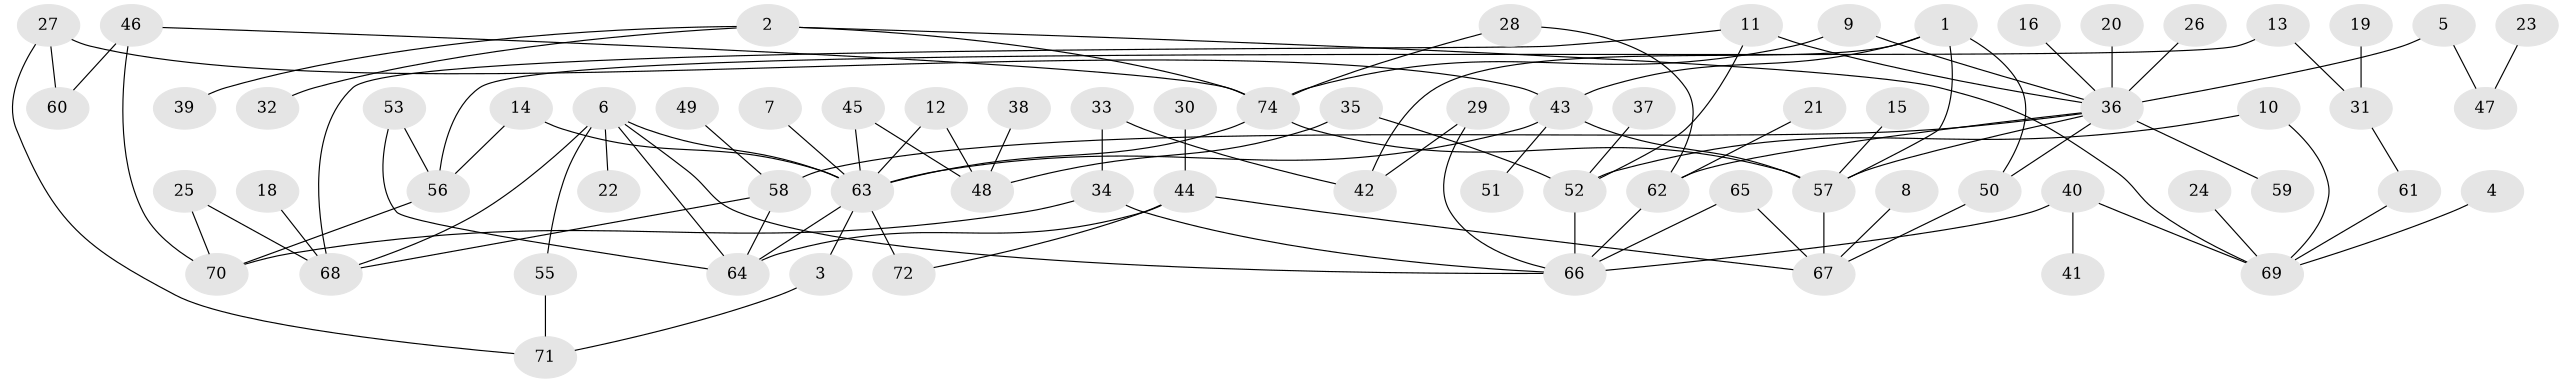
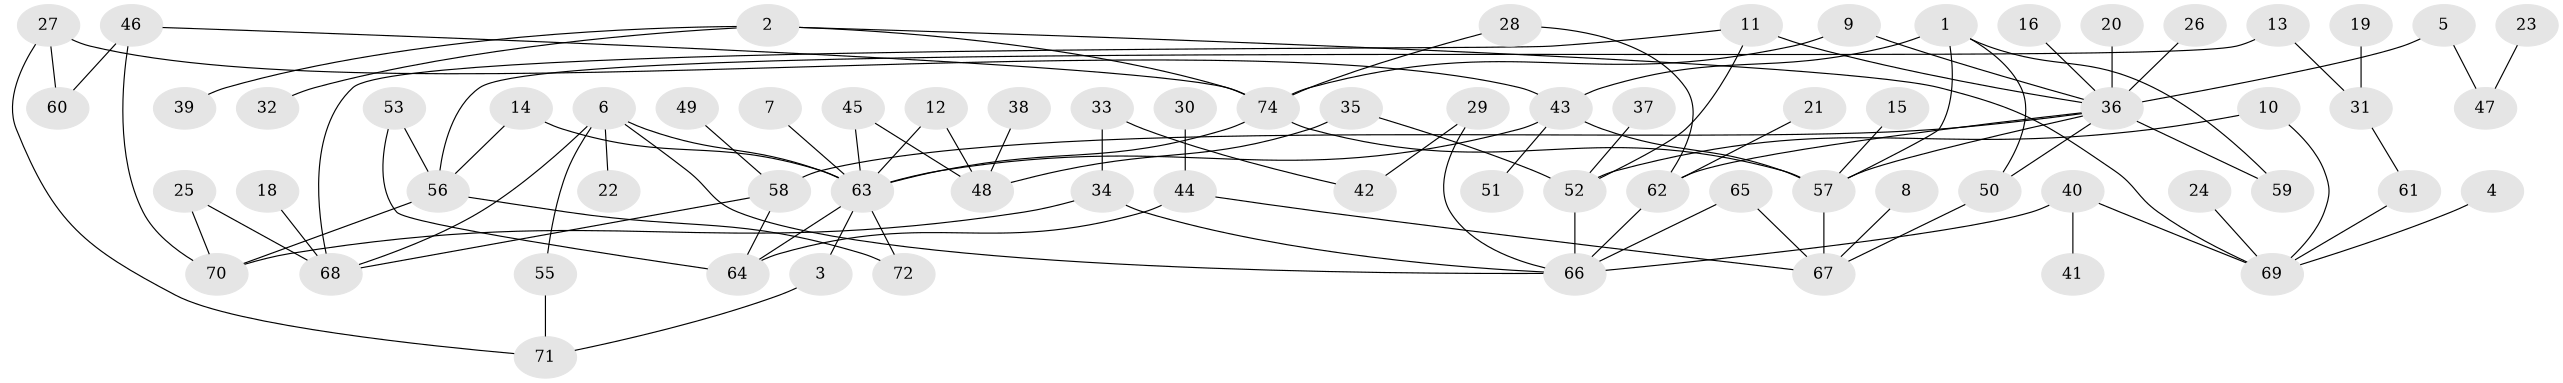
  graph {
    node [color=gray90 style=filled]
    edge [weight=1.0]
    1
    43
    50
    57
    59
    31
    61
    63
    51
    67
    2
    32
    39
    n14 [label=74]
    69
    3
    71
    4
    30
    44
    5
    36
    47
    62
    58
    6
    22
    55
    64
    66
    68
    72
    7
    8
    9
    10
    52
    11
    12
    48
    13
    56
    70
    14
    15
    16
    18
    19
    20
    21
    23
    24
    25
    26
    27
    60
    28
    29
    42
    33
    34
    35
    37
    38
    40
    41
    45
    46
    49
    53
    65
    1 -- 43
    1 -- 50
    1 -- 57
-   1 -- 42
+   1 -- 59
    43 -- 57
    43 -- 63
    43 -- 51
    50 -- 67
    57 -- 67
    31 -- 61
    61 -- 69
    63 -- 3
    63 -- 64
    63 -- 72
    2 -- 32
    2 -- 39
    2 -- n14
    2 -- 69
    n14 -- 57
    n14 -- 63
    3 -- 71
    4 -- 69
    30 -- 44
    44 -- 67
    44 -- 64
-   44 -- 72
+   56 -- 72
    5 -- 36
    5 -- 47
    36 -- 50
    36 -- 57
    36 -- 59
    36 -- 62
    36 -- 58
    62 -- 66
    58 -- 64
    58 -- 68
    6 -- 63
    6 -- 22
    6 -- 55
-   6 -- 64
    6 -- 66
    6 -- 68
    55 -- 71
    7 -- 63
    8 -- 67
    9 -- n14
    9 -- 36
    10 -- 69
    10 -- 52
    52 -- 66
    11 -- 36
    11 -- 68
    11 -- 52
    12 -- 63
    12 -- 48
    13 -- 31
    13 -- 56
    56 -- 70
    14 -- 63
    14 -- 56
    15 -- 57
    16 -- 36
    18 -- 68
    19 -- 31
    20 -- 36
    21 -- 62
    23 -- 47
    24 -- 69
    25 -- 68
    25 -- 70
    26 -- 36
    27 -- 43
    27 -- 71
    27 -- 60
    28 -- n14
    28 -- 62
    29 -- 66
    29 -- 42
    33 -- 42
    33 -- 34
    34 -- 66
    34 -- 70
    35 -- 52
    35 -- 48
    37 -- 52
    38 -- 48
    40 -- 69
    40 -- 66
    40 -- 41
    45 -- 63
    45 -- 48
    46 -- n14
    46 -- 70
    46 -- 60
    49 -- 58
    53 -- 64
    53 -- 56
    65 -- 67
    65 -- 66
  }
